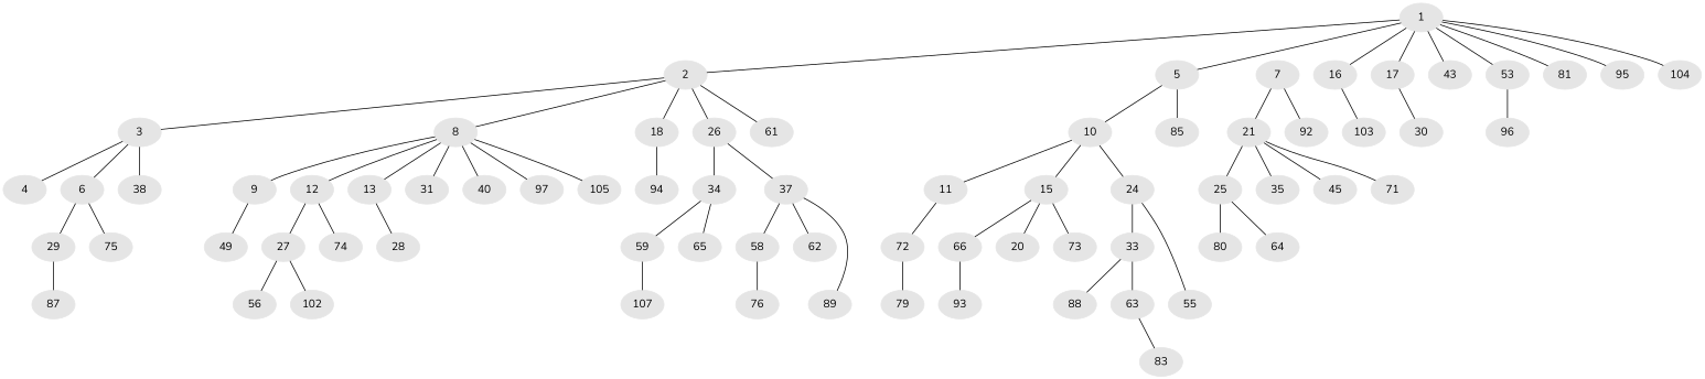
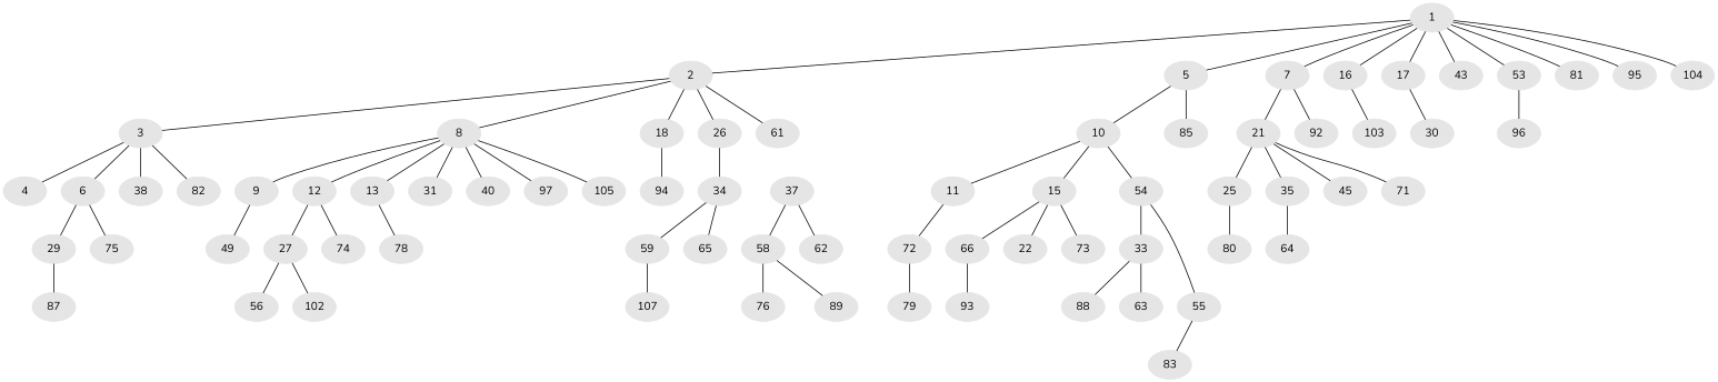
  graph {
    fontname=Nunito
    node [color=gray90 fontname=Nunito style=filled]
    edge [fontname=Nunito]
    1 [super="+98"]
    2 [super="+22"]
    5 [super="+32"]
    7
    16 [super="+36"]
    17 [super="+51"]
    43
    53 [super="+67"]
    81
    95
    104
    3 [super="+77"]
    8 [super="+19"]
    18 [super="+69"]
    26
    61
    10 [super="+46"]
    85
    21 [super="+23"]
    92
    103
    30 [super="+47"]
    96
    4
    6 [super="+57"]
    38
+   82 [super="+106"]
    9 [super="+39"]
    12 [super="+14"]
    13 [super="+68"]
    31 [super="+50"]
    40
    97
    105
    94
    34
    37
    29
    75 [super="+99"]
    11 [super="+41"]
    15
-   24 [super="+54"]
+   24 [super="+54" label=54]
    87 [super="+88"]
    25 [super="+60"]
    35 [super="+44"]
    45
    71
    49 [super="+52"]
    27 [super="+42"]
    74
-   28
+   28 [label=78]
    72
    66 [super="+100"]
-   20
+   20 [label=22]
    73
    33 [super="+90"]
    55
    93
    79
    56 [super="+91"]
    102
    80
    64
    n64 [label=88]
    63
    59 [super="+86"]
    65 [super="+78"]
    58 [super="+70"]
    62
    83
    n71 [label=107]
    76
    89
    1 -- 2
    1 -- 5
+   1 -- 7
    1 -- 16
    1 -- 17
    1 -- 43
    1 -- 53
    1 -- 81
    1 -- 95
    1 -- 104
    2 -- 3
    2 -- 8
    2 -- 18
    2 -- 26
    2 -- 61
    5 -- 10
    5 -- 85
    7 -- 21
    7 -- 92
    16 -- 103
    17 -- 30
    53 -- 96
    3 -- 4
    3 -- 6
    3 -- 38
+   3 -- 82
    8 -- 9
    8 -- 12
    8 -- 13
    8 -- 31
    8 -- 40
    8 -- 97
    8 -- 105
    18 -- 94
    26 -- 34
-   26 -- 37
    10 -- 11
    10 -- 15
    10 -- 24
    21 -- 25
    21 -- 35
    21 -- 45
    21 -- 71
    6 -- 29
    6 -- 75
    9 -- 49
    12 -- 27
    12 -- 74
    13 -- 28
    34 -- 59
    34 -- 65
    37 -- 58
    37 -- 62
    29 -- 87
    11 -- 72
    15 -- 66
    15 -- 20
    15 -- 73
    24 -- 33
    24 -- 55
    25 -- 80
-   25 -- 64
+   35 -- 64
    27 -- 56
    27 -- 102
    72 -- 79
    66 -- 93
    33 -- n64
    33 -- 63
-   63 -- 83
+   55 -- 83
    59 -- n71
    58 -- 76
-   37 -- 89
+   58 -- 89
  }
